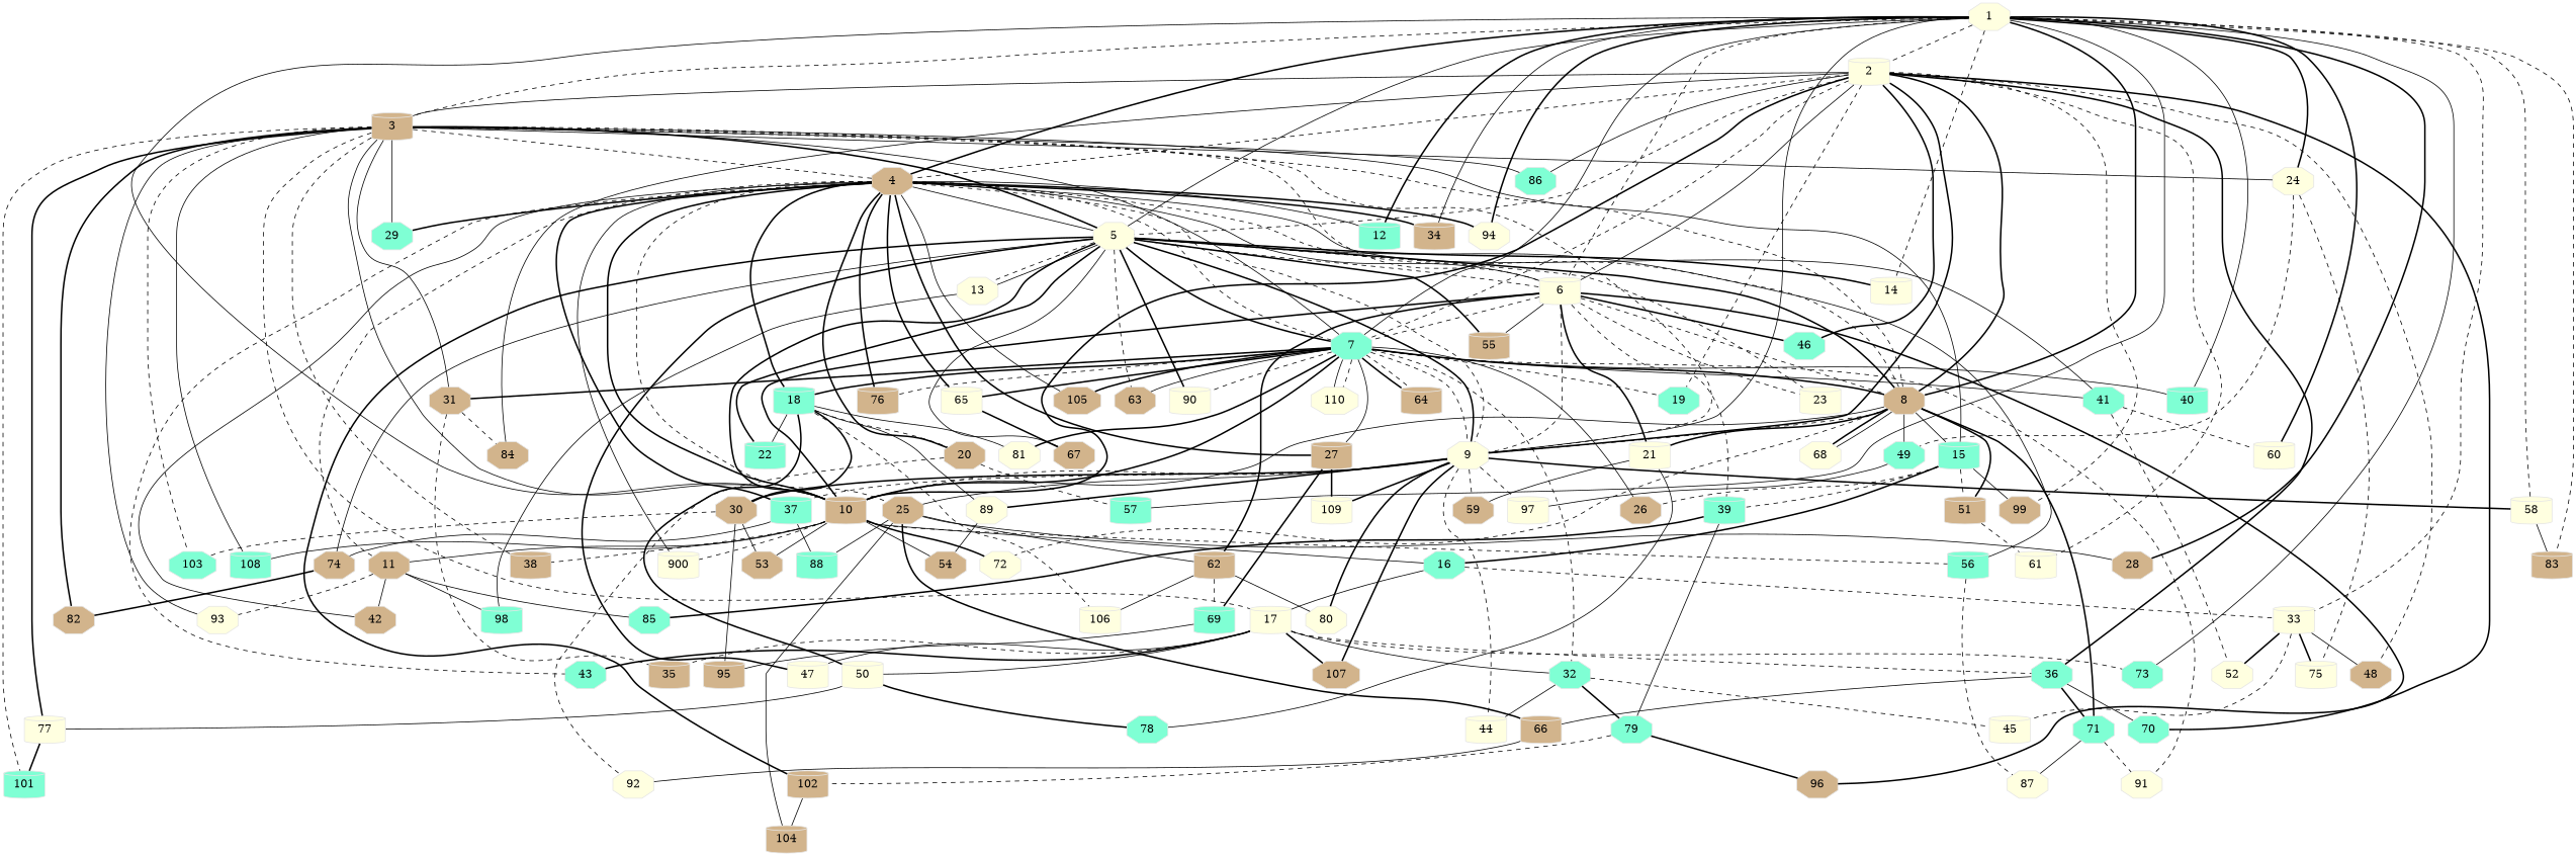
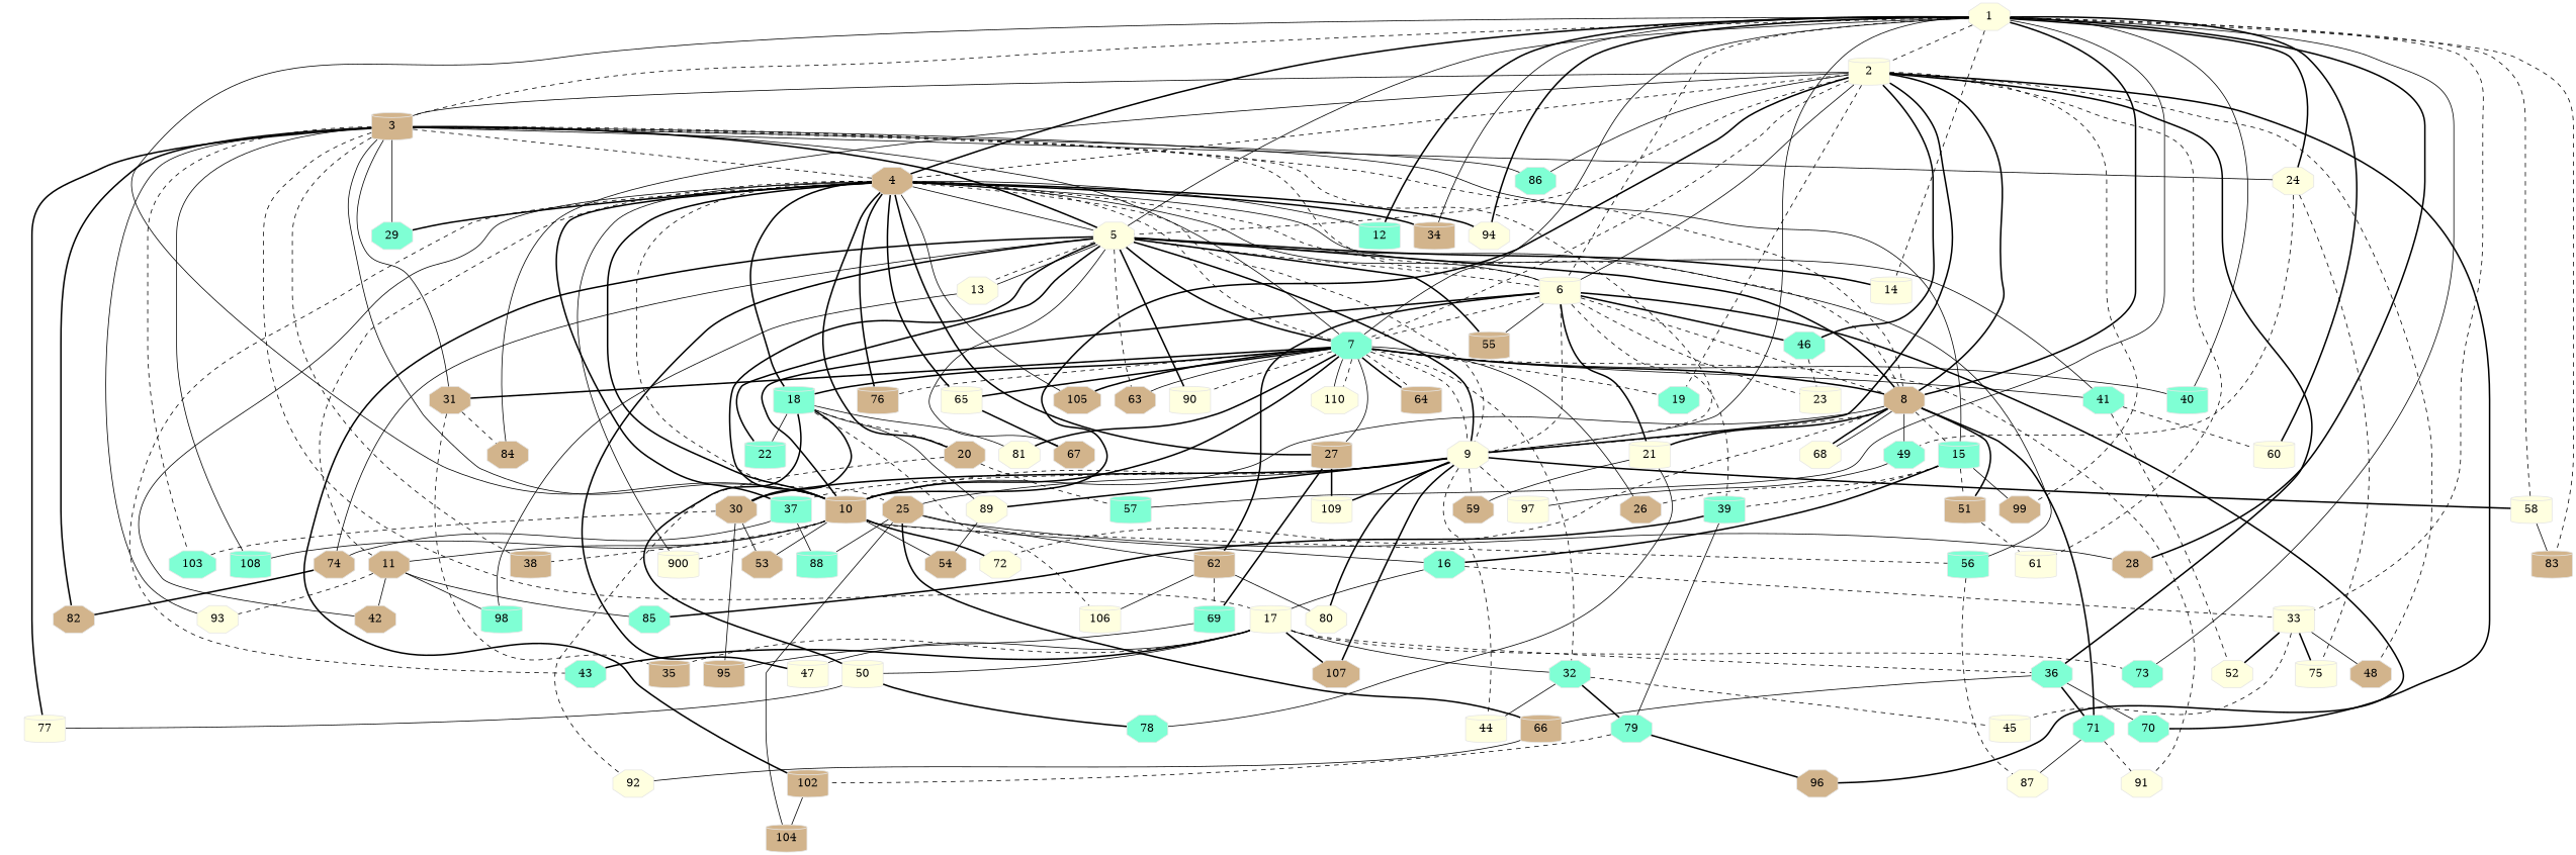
  graph {
    node [color=gray90 fillcolor=lightyellow shape=octagon style=filled]
    edge [style=solid]
    2 [shape=cylinder]
    1
    3 [fillcolor=tan shape=cylinder]
    4 [fillcolor=tan]
    5
    6 [shape=cylinder]
    7 [fillcolor=aquamarine]
    8 [fillcolor=tan]
    9
    10 [fillcolor=tan shape=cylinder]
    12 [fillcolor=aquamarine shape=cylinder]
    14 [shape=cylinder]
    24
    28 [fillcolor=tan]
    33 [shape=cylinder]
    34 [fillcolor=tan shape=cylinder]
    40 [fillcolor=aquamarine shape=cylinder]
    57 [fillcolor=aquamarine shape=cylinder]
    58 [shape=cylinder]
    60 [shape=cylinder]
    73 [fillcolor=aquamarine]
    83 [fillcolor=tan shape=cylinder]
    94
    19 [fillcolor=aquamarine]
    36 [fillcolor=aquamarine]
    46 [fillcolor=aquamarine]
    48 [fillcolor=tan]
    61 [shape=cylinder]
    70 [fillcolor=aquamarine]
    84 [fillcolor=tan]
    86 [fillcolor=aquamarine]
    99 [fillcolor=tan]
    15 [fillcolor=aquamarine shape=cylinder]
    17 [shape=cylinder]
    29 [fillcolor=aquamarine]
    31 [fillcolor=tan]
    38 [fillcolor=tan shape=cylinder]
    77 [shape=cylinder]
    82 [fillcolor=tan]
    93
-   101 [fillcolor=aquamarine shape=cylinder]
    103 [fillcolor=aquamarine]
    108 [fillcolor=aquamarine shape=cylinder]
    11 [fillcolor=tan]
    18 [fillcolor=aquamarine shape=cylinder]
    20 [fillcolor=tan]
    25 [fillcolor=tan]
    27 [fillcolor=tan shape=cylinder]
    37 [fillcolor=aquamarine shape=cylinder]
    41 [fillcolor=aquamarine]
    42 [fillcolor=tan]
    43 [fillcolor=aquamarine]
    65 [shape=cylinder]
    76 [fillcolor=tan shape=cylinder]
    n55 [label=900 shape=cylinder]
    105 [fillcolor=tan]
    13
    22 [fillcolor=aquamarine shape=cylinder]
    23 [shape=cylinder]
    47 [shape=cylinder]
    55 [fillcolor=tan shape=cylinder]
    56 [fillcolor=aquamarine shape=cylinder]
    63 [fillcolor=tan]
    67 [fillcolor=tan]
    74 [fillcolor=tan]
    90 [shape=cylinder]
    102 [fillcolor=tan shape=cylinder]
    21 [shape=cylinder]
    39 [fillcolor=aquamarine shape=cylinder]
    62 [fillcolor=tan shape=cylinder]
    96 [fillcolor=tan]
    26 [fillcolor=tan]
    32 [fillcolor=aquamarine]
    64 [fillcolor=tan shape=cylinder]
    81
    91
    110
    49 [fillcolor=aquamarine]
    51 [fillcolor=tan shape=cylinder]
    68
    71 [fillcolor=aquamarine]
    72
    30 [fillcolor=tan]
    44 [shape=cylinder]
    59 [fillcolor=tan]
    80
    89
    97 [shape=cylinder]
    107 [fillcolor=tan]
    109 [shape=cylinder]
    16 [fillcolor=aquamarine]
    53 [fillcolor=tan]
    54 [fillcolor=tan]
    75 [shape=cylinder]
    45 [shape=cylinder]
    52
    66 [fillcolor=tan shape=cylinder]
    35 [fillcolor=tan shape=cylinder]
    50 [shape=cylinder]
    85 [fillcolor=aquamarine]
    98 [fillcolor=aquamarine shape=cylinder]
    106 [shape=cylinder]
    92
    88 [fillcolor=aquamarine shape=cylinder]
    104 [fillcolor=tan shape=cylinder]
    69 [fillcolor=aquamarine shape=cylinder]
    87
    78 [fillcolor=aquamarine]
    79 [fillcolor=aquamarine]
    95 [fillcolor=tan shape=cylinder]
    2 -- 3
    2 -- 4 [style=dashed]
    2 -- 5 [style=dashed]
    2 -- 6
    2 -- 7 [style=dashed]
    2 -- 8 [style=bold]
    2 -- 9 [style=bold]
    2 -- 10 [style=bold]
    2 -- 19 [style=dashed]
    2 -- 36 [style=bold]
    2 -- 46 [style=bold]
    2 -- 48 [style=dashed]
    2 -- 61 [style=dashed]
    2 -- 70 [style=bold]
    2 -- 84
    2 -- 86
    2 -- 99 [style=dashed]
    1 -- 2 [style=dashed]
    1 -- 3 [style=dashed]
    1 -- 4 [style=bold]
    1 -- 5
    1 -- 6 [style=dashed]
    1 -- 7
    1 -- 8 [style=bold]
    1 -- 9
    1 -- 10
    1 -- 12 [style=bold]
    1 -- 14 [style=dashed]
    1 -- 24 [style=bold]
    1 -- 28 [style=bold]
    1 -- 33 [style=dashed]
    1 -- 34
    1 -- 40
    1 -- 57
    1 -- 58 [style=dashed]
    1 -- 60 [style=bold]
    1 -- 73
    1 -- 83 [style=dashed]
    1 -- 94 [style=bold]
    3 -- 4 [style=dashed]
    3 -- 5 [style=bold]
    3 -- 6 [style=dashed]
    3 -- 7
    3 -- 8 [style=dashed]
    3 -- 9 [style=dashed]
    3 -- 10
    3 -- 24
    3 -- 86
    3 -- 15
    3 -- 17 [style=dashed]
    3 -- 29
    3 -- 31
    3 -- 38 [style=dashed]
    3 -- 77 [style=bold]
    3 -- 82 [style=bold]
    3 -- 93
-   3 -- 101 [style=dashed]
    3 -- 103 [style=dashed]
    3 -- 108
    4 -- 5
    4 -- 6
    4 -- 7 [style=dashed]
    4 -- 8 [style=dashed]
    4 -- 9 [style=dashed]
    4 -- 10 [style=bold]
    4 -- 12
    4 -- 34 [style=bold]
    4 -- 94 [style=bold]
    4 -- 29 [style=bold]
    4 -- 11 [style=dashed]
    4 -- 18 [style=bold]
    4 -- 20 [style=bold]
    4 -- 25 [style=dashed]
    4 -- 27 [style=bold]
    4 -- 37 [style=bold]
    4 -- 41
    4 -- 42
    4 -- 43 [style=dashed]
    4 -- 65 [style=bold]
    4 -- 76 [style=bold]
    4 -- n55
    4 -- 105
    5 -- 6 [style=dashed]
    5 -- 7 [style=bold]
    5 -- 8 [style=bold]
    5 -- 9 [style=bold]
    5 -- 10 [style=bold]
    5 -- 14 [style=bold]
    5 -- 13 [style=dashed]
    5 -- 13
    5 -- 22 [style=bold]
-   5 -- 23 [style=dashed]
+   46 -- 23 [style=dashed]
    5 -- 47 [style=bold]
    5 -- 55 [style=bold]
    5 -- 56
    5 -- 63 [style=dashed]
    5 -- 67
    5 -- 74
    5 -- 90 [style=bold]
    5 -- 102 [style=bold]
    6 -- 7 [style=dashed]
    6 -- 8 [style=dashed]
    6 -- 9 [style=dashed]
    6 -- 10 [style=bold]
    6 -- 46 [style=bold]
    6 -- 23 [style=dashed]
    6 -- 55
    6 -- 21 [style=bold]
    6 -- 39 [style=dashed]
    6 -- 62 [style=bold]
    6 -- 96 [style=bold]
    7 -- 8 [style=bold]
    7 -- 9 [style=dashed]
    7 -- 10 [style=bold]
    7 -- 40
    7 -- 19 [style=dashed]
    7 -- 31 [style=bold]
    7 -- 18 [style=bold]
    7 -- 27
    7 -- 41
    7 -- 65 [style=bold]
    7 -- 76 [style=dashed]
    7 -- 105 [style=bold]
    7 -- 63
    7 -- 90 [style=dashed]
    7 -- 26
    7 -- 32 [style=dashed]
    7 -- 64 [style=bold]
    7 -- 64 [style=dashed]
    7 -- 81 [style=bold]
    7 -- 91 [style=dashed]
    7 -- 110
    7 -- 110 [style=dashed]
    8 -- 9 [style=dashed]
    8 -- 10
-   8 -- 15
+   8 -- 15 [style=dashed]
    8 -- 21 [style=bold]
    8 -- 49
    8 -- 51 [style=bold]
    8 -- 68 [style=bold]
    8 -- 68
    8 -- 71 [style=bold]
    8 -- 72 [style=dashed]
    9 -- 10 [style=dashed]
    9 -- 58 [style=bold]
    9 -- 25
    9 -- 37 [style=dashed]
    9 -- 30 [style=bold]
    9 -- 44 [style=dashed]
    9 -- 59 [style=dashed]
    9 -- 80 [style=bold]
    9 -- 89 [style=bold]
    9 -- 97 [style=dashed]
    9 -- 107 [style=bold]
    9 -- 109 [style=bold]
    10 -- 38 [style=dashed]
    10 -- 108
    10 -- 11
    10 -- n55 [style=dashed]
    10 -- 56 [style=dashed]
    10 -- 72 [style=bold]
    10 -- 16
    10 -- 53
    10 -- 54
    24 -- 49 [style=dashed]
    24 -- 75 [style=dashed]
    33 -- 48
    33 -- 75 [style=bold]
    33 -- 45 [style=dashed]
    33 -- 52 [style=bold]
    58 -- 83
    36 -- 70
    36 -- 71 [style=bold]
    36 -- 66
    15 -- 99
    15 -- 39 [style=dashed]
    15 -- 26 [style=dashed]
    15 -- 51 [style=dashed]
    15 -- 16 [style=bold]
    17 -- 73 [style=dashed]
    17 -- 36 [style=dashed]
    17 -- 43 [style=bold]
    17 -- 47
    17 -- 32
    17 -- 107 [style=bold]
    17 -- 35 [style=dashed]
    17 -- 50
    31 -- 84 [style=dashed]
    31 -- 35 [style=dashed]
-   77 -- 101 [style=bold]
    11 -- 93 [style=dashed]
    11 -- 42
    11 -- 85
    11 -- 98
    18 -- 20 [style=dashed]
    18 -- 22
    18 -- 81
    18 -- 30 [style=bold]
    18 -- 89
    18 -- 50 [style=bold]
    18 -- 106 [style=dashed]
    20 -- 57 [style=dashed]
    20 -- 92 [style=dashed]
    25 -- 28
    25 -- 62
    25 -- 66 [style=bold]
    25 -- 88
    25 -- 104
    27 -- 109 [style=bold]
    27 -- 69 [style=bold]
    37 -- 74
    37 -- 88
    41 -- 60 [style=dashed]
    41 -- 52 [style=dashed]
    65 -- 67 [style=bold]
    13 -- 98
    56 -- 87 [style=dashed]
    74 -- 82 [style=bold]
    102 -- 104
    21 -- 59
    21 -- 78
    39 -- 85 [style=bold]
    39 -- 79
    62 -- 80
    62 -- 106
    62 -- 69 [style=dashed]
    32 -- 44
    32 -- 45 [style=dashed]
    32 -- 79 [style=bold]
    49 -- 97
    51 -- 61 [style=dashed]
    71 -- 91 [style=dashed]
    71 -- 87
    30 -- 103 [style=dashed]
    30 -- 53
    30 -- 95
    89 -- 54
    16 -- 33 [style=dashed]
    16 -- 17
    66 -- 92
    50 -- 77
    50 -- 78 [style=bold]
    69 -- 95
    79 -- 102 [style=dashed]
    79 -- 96 [style=bold]
  }
